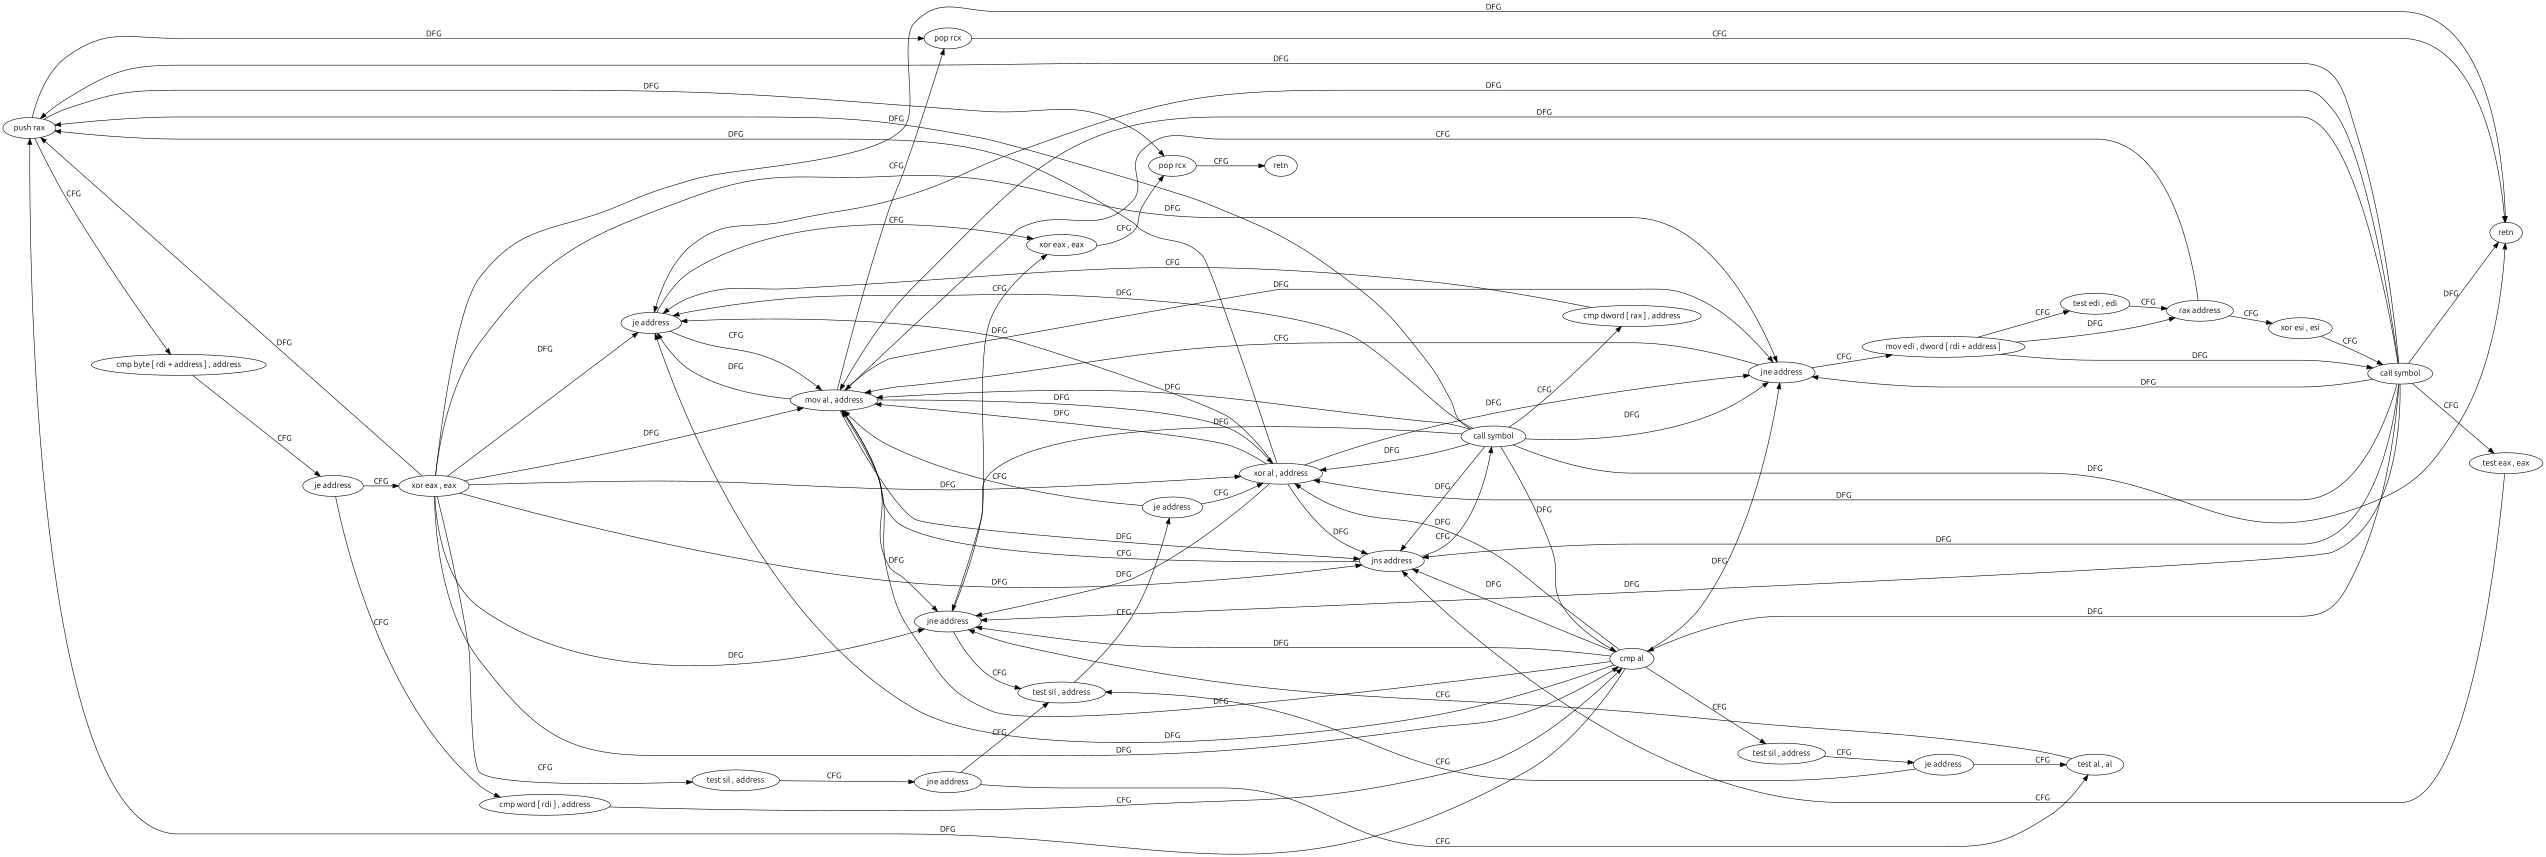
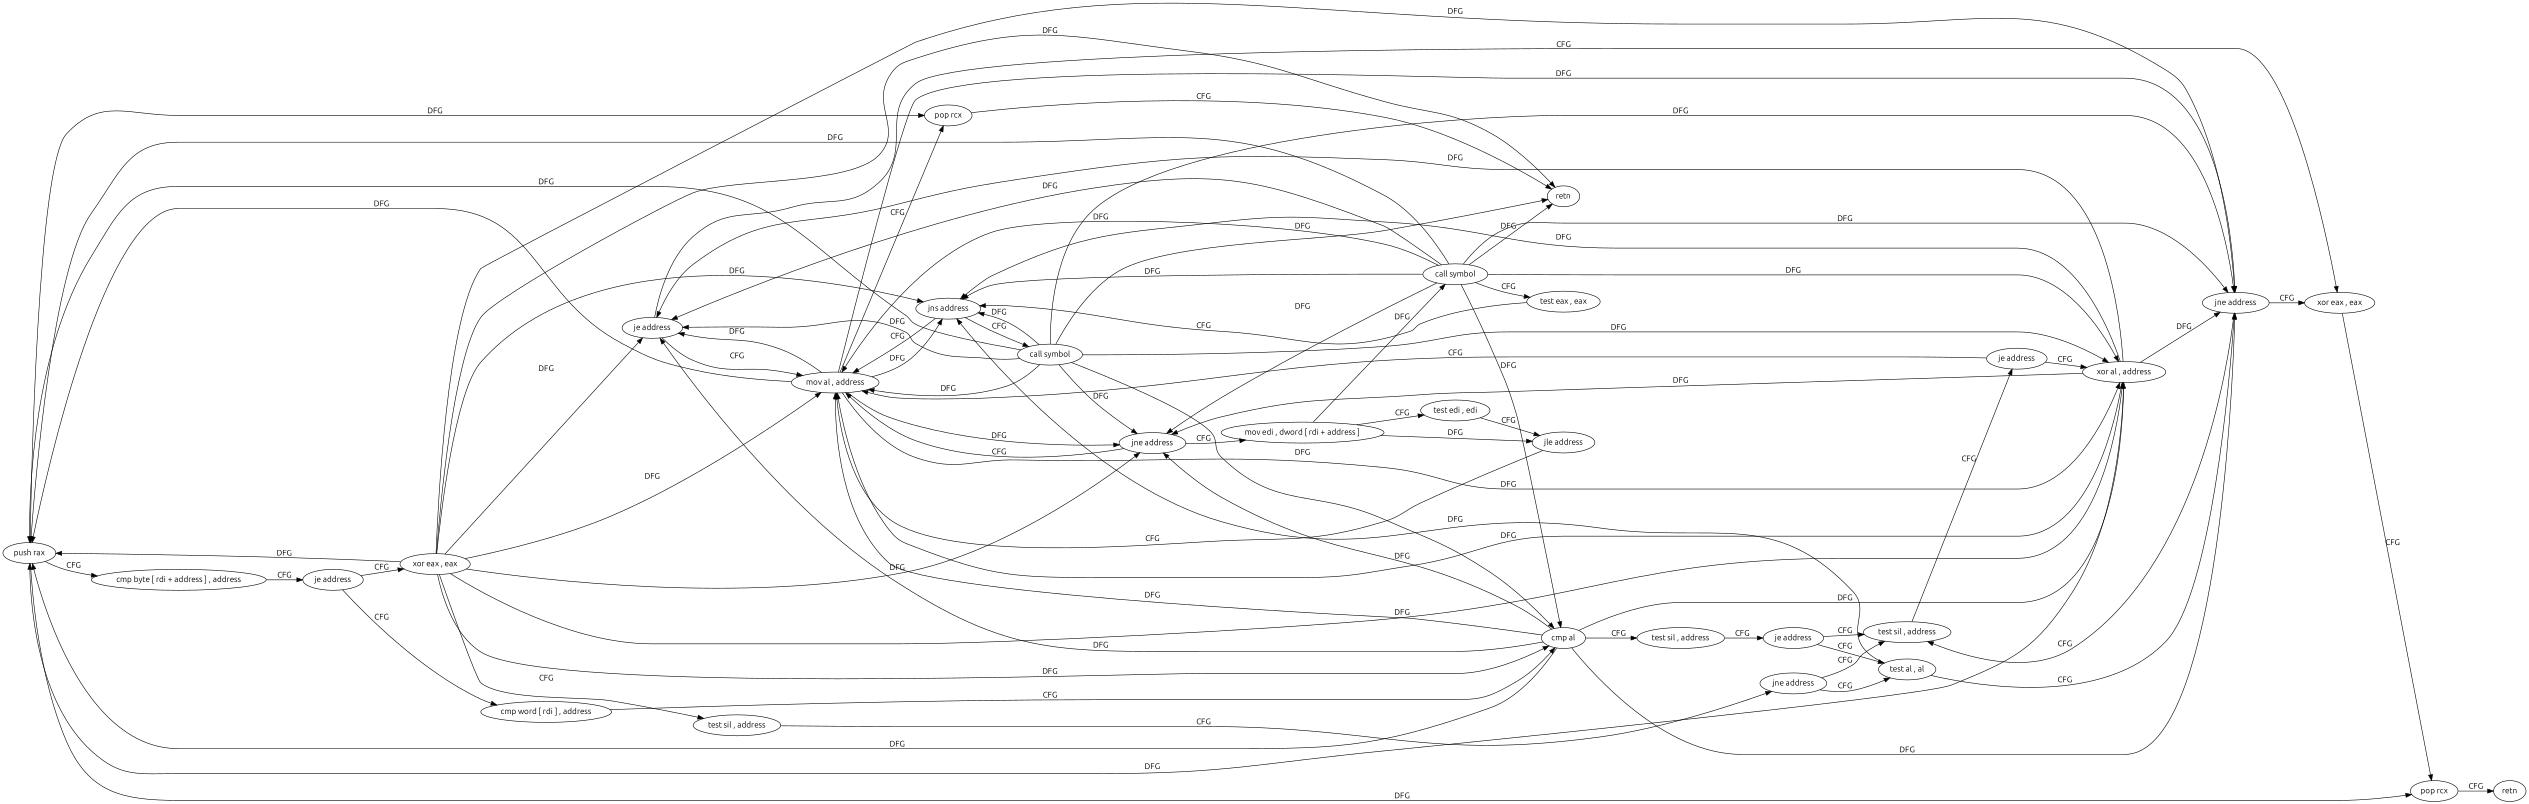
  digraph {
    fontname=Ubuntu
    rankdir=LR
    node [fontname=Ubuntu]
    edge [fontname=Ubuntu]
    n1 [label="push rax"]
    n2 [label="cmp byte [ rdi + address ] , address"]
    n3 [label="pop rcx"]
    n4 [label="pop rcx"]
    n5 [label="je address"]
    n6 [label=retn]
    n7 [label=retn]
    n8 [label="xor eax , eax"]
    n9 [label="cmp word [ rdi ] , address"]
    n10 [label="test sil , address"]
    n11 [label="cmp al"]
    n12 [label="jne address"]
    n13 [label="mov al , address"]
    n14 [label="xor al , address"]
    n15 [label="jne address"]
    n16 [label="jns address"]
    n17 [label="je address"]
    n18 [label="jne address"]
    n19 [label="test sil , address"]
    n20 [label="test sil , address"]
    n21 [label="xor eax , eax"]
    n22 [label="mov edi , dword [ rdi + address ]"]
    n23 [label="call symbol"]
    n24 [label="test al , al"]
    n25 [label="je address"]
    n26 [label="je address"]
    n27 [label="test edi , edi"]
-   n28 [label="rax address"]
+   n28 [label="jle address"]
    n29 [label="call symbol"]
-   n30 [label="xor esi , esi"]
    n31 [label="test eax , eax"]
-   n32 [label="cmp dword [ rax ] , address"]
    n1 -> n2 [label=CFG]
    n1 -> n3 [label=DFG]
    n1 -> n4 [label=DFG]
    n2 -> n5 [label=CFG]
    n3 -> n6 [label=CFG]
    n4 -> n7 [label=CFG]
    n5 -> n8 [label=CFG]
    n5 -> n9 [label=CFG]
    n8 -> n1 [label=DFG]
    n8 -> n7 [label=DFG]
    n8 -> n10 [label=CFG]
    n8 -> n11 [label=DFG]
    n8 -> n12 [label=DFG]
    n8 -> n13 [label=DFG]
    n8 -> n14 [label=DFG]
    n8 -> n15 [label=DFG]
    n8 -> n16 [label=DFG]
    n8 -> n17 [label=DFG]
    n9 -> n11 [label=CFG]
    n10 -> n18 [label=CFG]
    n11 -> n1 [label=DFG]
    n11 -> n12 [label=DFG]
    n11 -> n13 [label=DFG]
    n11 -> n14 [label=DFG]
    n11 -> n15 [label=DFG]
-   n11 -> n16 [label=DFG]
+   n24 -> n16 [label=DFG]
    n11 -> n17 [label=DFG]
    n11 -> n19 [label=CFG]
    n12 -> n20 [label=CFG]
    n12 -> n21 [label=CFG]
+   n13 -> n1 [label=DFG]
    n13 -> n4 [label=CFG]
    n13 -> n12 [label=DFG]
    n13 -> n14 [label=DFG]
    n13 -> n15 [label=DFG]
    n13 -> n16 [label=DFG]
    n13 -> n17 [label=DFG]
    n14 -> n1 [label=DFG]
    n14 -> n12 [label=DFG]
    n14 -> n13 [label=DFG]
    n14 -> n15 [label=DFG]
    n14 -> n16 [label=DFG]
    n14 -> n17 [label=DFG]
    n15 -> n13 [label=CFG]
    n15 -> n22 [label=CFG]
    n16 -> n13 [label=CFG]
    n16 -> n23 [label=CFG]
    n17 -> n13 [label=CFG]
    n17 -> n21 [label=CFG]
    n18 -> n20 [label=CFG]
    n18 -> n24 [label=CFG]
    n19 -> n26 [label=CFG]
    n20 -> n25 [label=CFG]
    n21 -> n3 [label=CFG]
    n22 -> n27 [label=CFG]
    n22 -> n28 [label=DFG]
    n22 -> n29 [label=DFG]
    n23 -> n1 [label=DFG]
    n23 -> n7 [label=DFG]
    n23 -> n11 [label=DFG]
    n23 -> n12 [label=DFG]
    n23 -> n13 [label=DFG]
    n23 -> n14 [label=DFG]
    n23 -> n15 [label=DFG]
    n23 -> n16 [label=DFG]
    n23 -> n17 [label=DFG]
-   n23 -> n32 [label=CFG]
    n24 -> n12 [label=CFG]
    n25 -> n13 [label=CFG]
    n25 -> n14 [label=CFG]
    n26 -> n20 [label=CFG]
    n26 -> n24 [label=CFG]
    n27 -> n28 [label=CFG]
    n28 -> n13 [label=CFG]
-   n28 -> n30 [label=CFG]
    n29 -> n1 [label=DFG]
    n29 -> n7 [label=DFG]
    n29 -> n11 [label=DFG]
    n29 -> n12 [label=DFG]
    n29 -> n13 [label=DFG]
    n29 -> n14 [label=DFG]
    n29 -> n15 [label=DFG]
    n29 -> n16 [label=DFG]
    n29 -> n17 [label=DFG]
    n29 -> n31 [label=CFG]
-   n30 -> n29 [label=CFG]
    n31 -> n16 [label=CFG]
-   n32 -> n17 [label=CFG]
  }
